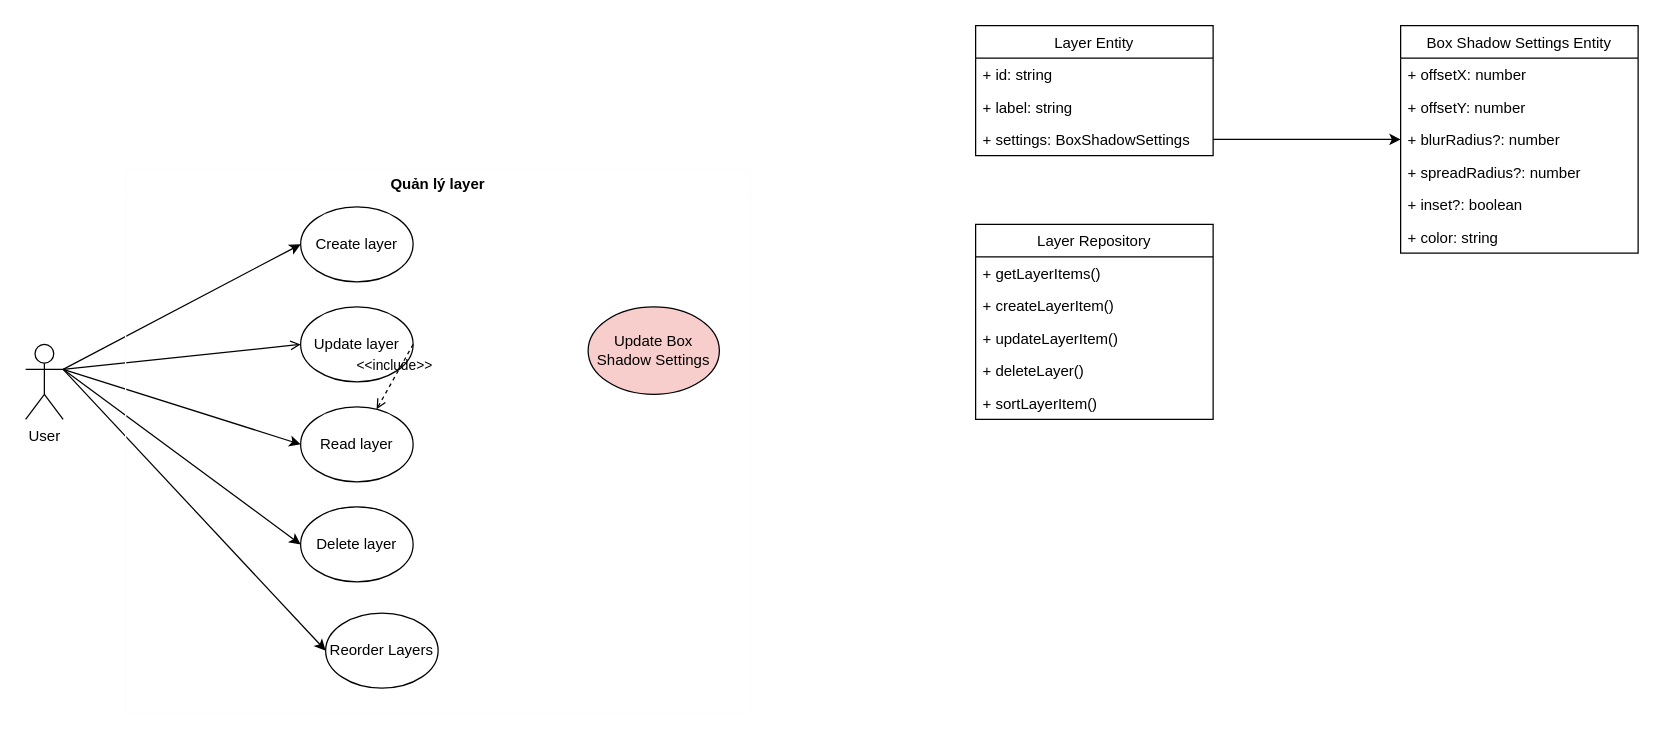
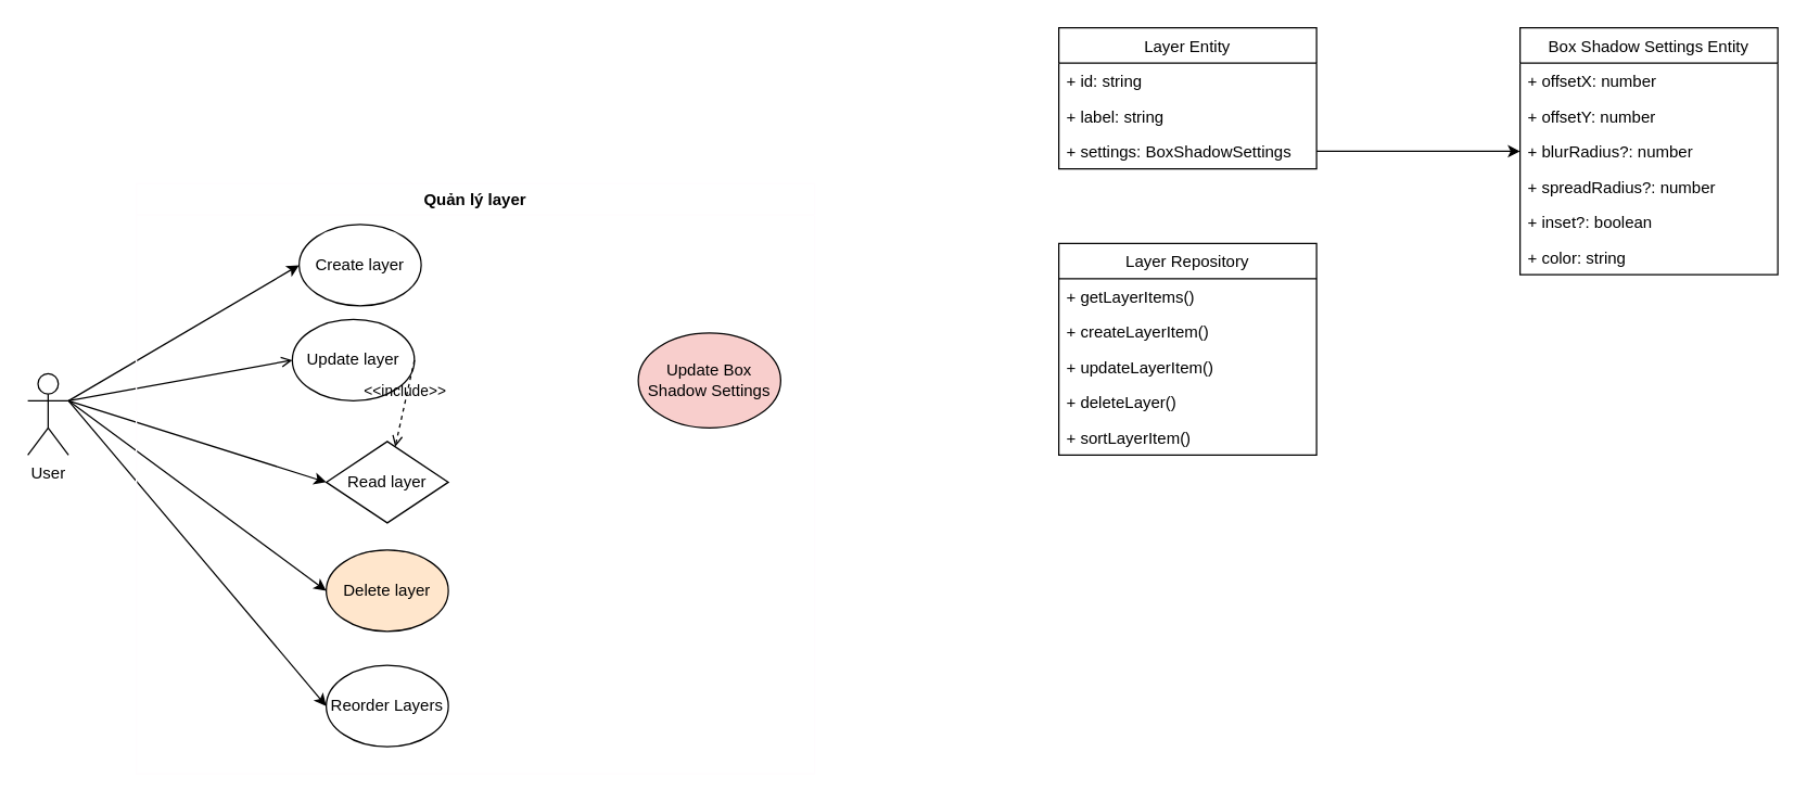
  <mxCell id="0" />
  <mxCell id="1" parent="0" />
  <mxCell id="2" style="edgeStyle=none;html=1;exitX=1;exitY=0.333;exitDx=0;exitDy=0;exitPerimeter=0;entryX=0;entryY=0.5;entryDx=0;entryDy=0;" parent="1" source="7" target="9" edge="1"><mxGeometry relative="1" as="geometry" /></mxCell>
  <mxCell id="3" style="edgeStyle=none;html=1;exitX=1;exitY=0.333;exitDx=0;exitDy=0;exitPerimeter=0;entryX=0;entryY=0.5;entryDx=0;entryDy=0;endArrow=open;" parent="1" source="7" target="10" edge="1"><mxGeometry relative="1" as="geometry" /></mxCell>
  <mxCell id="4" style="edgeStyle=none;html=1;exitX=1;exitY=0.333;exitDx=0;exitDy=0;exitPerimeter=0;entryX=0;entryY=0.5;entryDx=0;entryDy=0;" parent="1" source="7" target="11" edge="1"><mxGeometry relative="1" as="geometry" /></mxCell>
  <mxCell id="5" style="edgeStyle=none;html=1;exitX=1;exitY=0.333;exitDx=0;exitDy=0;exitPerimeter=0;entryX=0;entryY=0.5;entryDx=0;entryDy=0;" parent="1" source="7" target="12" edge="1"><mxGeometry relative="1" as="geometry" /></mxCell>
  <mxCell id="6" style="edgeStyle=none;html=1;exitX=1;exitY=0.333;exitDx=0;exitDy=0;exitPerimeter=0;entryX=0;entryY=0.5;entryDx=0;entryDy=0;" parent="1" source="7" target="13" edge="1"><mxGeometry relative="1" as="geometry" /></mxCell>
  <mxCell id="7" value="User" style="shape=umlActor;verticalLabelPosition=bottom;verticalAlign=top;html=1;outlineConnect=0;" parent="1" vertex="1"><mxGeometry x="20" y="275" width="30" height="60" as="geometry" /></mxCell>
  <mxCell id="8" value="Quản lý layer" style="swimlane;whiteSpace=wrap;html=1;strokeColor=#FFFCFE;" parent="1" vertex="1"><mxGeometry x="100" y="135" width="500" height="435" as="geometry" /></mxCell>
- <mxCell id="9" value="Create layer" style="ellipse;whiteSpace=wrap;html=1;" parent="8" vertex="1"><mxGeometry x="140" y="30" width="90" height="60" as="geometry" /></mxCell>
- <mxCell id="10" value="Update layer" style="ellipse;whiteSpace=wrap;html=1;" parent="8" vertex="1"><mxGeometry x="140" y="110" width="90" height="60" as="geometry" /></mxCell>
- <mxCell id="11" value="Read layer" style="ellipse;whiteSpace=wrap;html=1;" parent="8" vertex="1"><mxGeometry x="140" y="190" width="90" height="60" as="geometry" /></mxCell>
- <mxCell id="12" value="Delete layer" style="ellipse;whiteSpace=wrap;html=1;" parent="8" vertex="1"><mxGeometry x="140" y="270" width="90" height="60" as="geometry" /></mxCell>
- <mxCell id="13" value="Reorder Layers" style="ellipse;whiteSpace=wrap;html=1;" parent="8" vertex="1"><mxGeometry x="160" y="355" width="90" height="60" as="geometry" /></mxCell>
+ <mxCell id="9" value="Create layer" style="ellipse;whiteSpace=wrap;html=1;" parent="8" vertex="1"><mxGeometry x="120" y="30" width="90" height="60" as="geometry" /></mxCell>
+ <mxCell id="10" value="Update layer" style="ellipse;whiteSpace=wrap;html=1;" parent="8" vertex="1"><mxGeometry x="115" y="100" width="90" height="60" as="geometry" /></mxCell>
+ <mxCell id="11" value="Read layer" style="rhombus;whiteSpace=wrap;html=1;" parent="8" vertex="1"><mxGeometry x="140" y="190" width="90" height="60" as="geometry" /></mxCell>
+ <mxCell id="12" value="Delete layer" style="ellipse;whiteSpace=wrap;html=1;fillColor=#ffe6cc;" parent="8" vertex="1"><mxGeometry x="140" y="270" width="90" height="60" as="geometry" /></mxCell>
+ <mxCell id="13" value="Reorder Layers" style="ellipse;whiteSpace=wrap;html=1;" parent="8" vertex="1"><mxGeometry x="140" y="355" width="90" height="60" as="geometry" /></mxCell>
  <mxCell id="14" value="Update Box Shadow Settings" style="ellipse;whiteSpace=wrap;html=1;fillColor=#f8cecc;" parent="8" vertex="1"><mxGeometry x="370" y="110" width="105" height="70" as="geometry" /></mxCell>
  <mxCell id="15" value="&amp;lt;&amp;lt;include&amp;gt;&amp;gt;" style="html=1;verticalAlign=bottom;labelBackgroundColor=none;endArrow=open;endFill=0;dashed=1;exitX=1;exitY=0.5;exitDx=0;exitDy=0;" parent="8" source="10" target="11" edge="1"><mxGeometry width="160" relative="1" as="geometry"><mxPoint x="240" y="155" as="sourcePoint" /><mxPoint x="400" y="155" as="targetPoint" /></mxGeometry></mxCell>
  <mxCell id="16" value="Layer Entity" style="swimlane;fontStyle=0;childLayout=stackLayout;horizontal=1;startSize=26;fillColor=none;horizontalStack=0;resizeParent=1;resizeParentMax=0;resizeLast=0;collapsible=1;marginBottom=0;" parent="1" vertex="1"><mxGeometry x="780" y="20" width="190" height="104" as="geometry" /></mxCell>
  <mxCell id="17" value="+ id: string&#10;" style="text;strokeColor=none;fillColor=none;align=left;verticalAlign=top;spacingLeft=4;spacingRight=4;overflow=hidden;rotatable=0;points=[[0,0.5],[1,0.5]];portConstraint=eastwest;" parent="16" vertex="1"><mxGeometry y="26" width="190" height="26" as="geometry" /></mxCell>
  <mxCell id="18" value="+ label: string&#10;" style="text;strokeColor=none;fillColor=none;align=left;verticalAlign=top;spacingLeft=4;spacingRight=4;overflow=hidden;rotatable=0;points=[[0,0.5],[1,0.5]];portConstraint=eastwest;" parent="16" vertex="1"><mxGeometry y="52" width="190" height="26" as="geometry" /></mxCell>
  <mxCell id="19" value="+ settings: BoxShadowSettings" style="text;strokeColor=none;fillColor=none;align=left;verticalAlign=top;spacingLeft=4;spacingRight=4;overflow=hidden;rotatable=0;points=[[0,0.5],[1,0.5]];portConstraint=eastwest;" parent="16" vertex="1"><mxGeometry y="78" width="190" height="26" as="geometry" /></mxCell>
  <mxCell id="20" value="Box Shadow Settings Entity" style="swimlane;fontStyle=0;childLayout=stackLayout;horizontal=1;startSize=26;fillColor=none;horizontalStack=0;resizeParent=1;resizeParentMax=0;resizeLast=0;collapsible=1;marginBottom=0;" parent="1" vertex="1"><mxGeometry x="1120" y="20" width="190" height="182" as="geometry" /></mxCell>
  <mxCell id="21" value="+ offsetX: number&#10;" style="text;strokeColor=none;fillColor=none;align=left;verticalAlign=top;spacingLeft=4;spacingRight=4;overflow=hidden;rotatable=0;points=[[0,0.5],[1,0.5]];portConstraint=eastwest;" parent="20" vertex="1"><mxGeometry y="26" width="190" height="26" as="geometry" /></mxCell>
  <mxCell id="22" value="+ offsetY: number&#10;" style="text;strokeColor=none;fillColor=none;align=left;verticalAlign=top;spacingLeft=4;spacingRight=4;overflow=hidden;rotatable=0;points=[[0,0.5],[1,0.5]];portConstraint=eastwest;" parent="20" vertex="1"><mxGeometry y="52" width="190" height="26" as="geometry" /></mxCell>
  <mxCell id="23" value="+ blurRadius?: number" style="text;strokeColor=none;fillColor=none;align=left;verticalAlign=top;spacingLeft=4;spacingRight=4;overflow=hidden;rotatable=0;points=[[0,0.5],[1,0.5]];portConstraint=eastwest;" parent="20" vertex="1"><mxGeometry y="78" width="190" height="26" as="geometry" /></mxCell>
  <mxCell id="24" value="+ spreadRadius?: number" style="text;strokeColor=none;fillColor=none;align=left;verticalAlign=top;spacingLeft=4;spacingRight=4;overflow=hidden;rotatable=0;points=[[0,0.5],[1,0.5]];portConstraint=eastwest;" parent="20" vertex="1"><mxGeometry y="104" width="190" height="26" as="geometry" /></mxCell>
  <mxCell id="25" value="+ inset?: boolean" style="text;strokeColor=none;fillColor=none;align=left;verticalAlign=top;spacingLeft=4;spacingRight=4;overflow=hidden;rotatable=0;points=[[0,0.5],[1,0.5]];portConstraint=eastwest;" parent="20" vertex="1"><mxGeometry y="130" width="190" height="26" as="geometry" /></mxCell>
  <mxCell id="26" value="+ color: string" style="text;strokeColor=none;fillColor=none;align=left;verticalAlign=top;spacingLeft=4;spacingRight=4;overflow=hidden;rotatable=0;points=[[0,0.5],[1,0.5]];portConstraint=eastwest;" parent="20" vertex="1"><mxGeometry y="156" width="190" height="26" as="geometry" /></mxCell>
  <mxCell id="27" value="Layer Repository" style="swimlane;fontStyle=0;childLayout=stackLayout;horizontal=1;startSize=26;fillColor=none;horizontalStack=0;resizeParent=1;resizeParentMax=0;resizeLast=0;collapsible=1;marginBottom=0;" parent="1" vertex="1"><mxGeometry x="780" y="179" width="190" height="156" as="geometry" /></mxCell>
  <mxCell id="28" value="+ getLayerItems()" style="text;strokeColor=none;fillColor=none;align=left;verticalAlign=top;spacingLeft=4;spacingRight=4;overflow=hidden;rotatable=0;points=[[0,0.5],[1,0.5]];portConstraint=eastwest;" parent="27" vertex="1"><mxGeometry y="26" width="190" height="26" as="geometry" /></mxCell>
  <mxCell id="29" value="+ createLayerItem()" style="text;strokeColor=none;fillColor=none;align=left;verticalAlign=top;spacingLeft=4;spacingRight=4;overflow=hidden;rotatable=0;points=[[0,0.5],[1,0.5]];portConstraint=eastwest;" parent="27" vertex="1"><mxGeometry y="52" width="190" height="26" as="geometry" /></mxCell>
  <mxCell id="30" value="+ updateLayerItem()" style="text;strokeColor=none;fillColor=none;align=left;verticalAlign=top;spacingLeft=4;spacingRight=4;overflow=hidden;rotatable=0;points=[[0,0.5],[1,0.5]];portConstraint=eastwest;" parent="27" vertex="1"><mxGeometry y="78" width="190" height="26" as="geometry" /></mxCell>
  <mxCell id="31" value="+ deleteLayer()" style="text;strokeColor=none;fillColor=none;align=left;verticalAlign=top;spacingLeft=4;spacingRight=4;overflow=hidden;rotatable=0;points=[[0,0.5],[1,0.5]];portConstraint=eastwest;" parent="27" vertex="1"><mxGeometry y="104" width="190" height="26" as="geometry" /></mxCell>
  <mxCell id="32" value="+ sortLayerItem()" style="text;strokeColor=none;fillColor=none;align=left;verticalAlign=top;spacingLeft=4;spacingRight=4;overflow=hidden;rotatable=0;points=[[0,0.5],[1,0.5]];portConstraint=eastwest;" parent="27" vertex="1"><mxGeometry y="130" width="190" height="26" as="geometry" /></mxCell>
  <mxCell id="33" style="edgeStyle=none;html=1;exitX=1;exitY=0.5;exitDx=0;exitDy=0;entryX=0;entryY=0.5;entryDx=0;entryDy=0;" parent="1" source="19" target="23" edge="1"><mxGeometry relative="1" as="geometry" /></mxCell>
